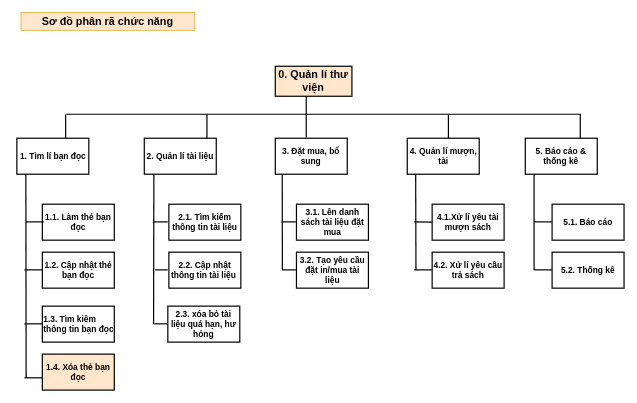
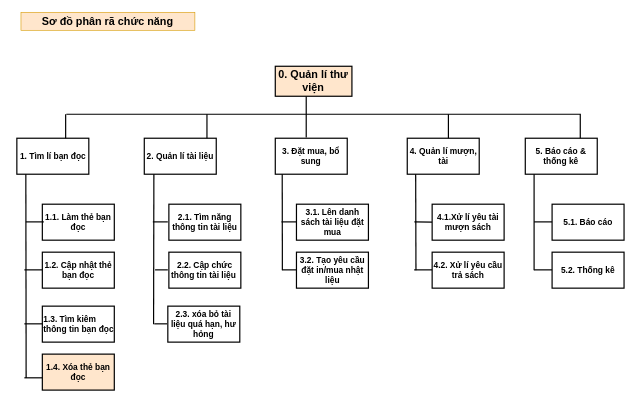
  <mxCell id="0" />
  <mxCell id="1" parent="0" />
  <mxCell id="2" value="&lt;b&gt;&lt;font style=&quot;font-size: 18px;&quot;&gt;0. Quản lí thư viện&lt;/font&gt;&lt;/b&gt;" style="rounded=0;whiteSpace=wrap;html=1;strokeWidth=2;fillColor=#ffe6cc;" parent="1" vertex="1"><mxGeometry x="458.43" y="110" width="127.81" height="50" as="geometry" /></mxCell>
  <mxCell id="3" value="&lt;b&gt;&lt;font style=&quot;font-size: 14px;&quot;&gt;1. Tìm lí bạn đọc&lt;/font&gt;&lt;/b&gt;" style="rounded=0;whiteSpace=wrap;html=1;strokeWidth=2;" parent="1" vertex="1"><mxGeometry x="27.5" y="230" width="120" height="60" as="geometry" /></mxCell>
  <mxCell id="4" value="&lt;font style=&quot;font-size: 14px;&quot;&gt;&lt;b&gt;4. Quản lí mượn, tài&lt;/b&gt;&lt;/font&gt;" style="rounded=0;whiteSpace=wrap;html=1;strokeWidth=2;" parent="1" vertex="1"><mxGeometry x="678.5" y="230" width="120" height="60" as="geometry" /></mxCell>
  <mxCell id="5" value="&lt;font style=&quot;font-size: 14px;&quot;&gt;&lt;b&gt;2. Quản lí tài liệu&lt;/b&gt;&lt;/font&gt;" style="rounded=0;whiteSpace=wrap;html=1;strokeWidth=2;" parent="1" vertex="1"><mxGeometry x="240" y="230" width="120" height="60" as="geometry" /></mxCell>
  <mxCell id="6" value="&lt;b&gt;&lt;font style=&quot;font-size: 14px;&quot;&gt;3. Đặt mua, bổ sung&lt;/font&gt;&lt;/b&gt;" style="rounded=0;whiteSpace=wrap;html=1;strokeWidth=2;" parent="1" vertex="1"><mxGeometry x="458.43" y="230" width="120" height="60" as="geometry" /></mxCell>
  <mxCell id="7" value="&lt;font style=&quot;font-size: 14px;&quot;&gt;&lt;b&gt;5. Báo cáo &amp;amp; thống kê&lt;/b&gt;&lt;/font&gt;" style="rounded=0;whiteSpace=wrap;html=1;strokeWidth=2;" parent="1" vertex="1"><mxGeometry x="875.31" y="230" width="120" height="60" as="geometry" /></mxCell>
  <mxCell id="8" value="&lt;font style=&quot;font-size: 14px;&quot;&gt;&lt;b&gt;1.3. Tìm kiêm thông tin bạn đọc&lt;/b&gt;&lt;/font&gt;" style="rounded=0;whiteSpace=wrap;html=1;strokeWidth=2;align=left;" parent="1" vertex="1"><mxGeometry y="510" width="120" height="60" as="geometry" x="70" /></mxCell>
  <mxCell id="9" value="&lt;b&gt;&lt;font style=&quot;font-size: 14px;&quot;&gt;1.2. Cập nhật thẻ &lt;br&gt;&lt;/font&gt;&lt;/b&gt;&lt;font style=&quot;font-size: 14px;&quot;&gt;&lt;b&gt;bạn đọc&lt;/b&gt;&lt;/font&gt;" style="rounded=0;whiteSpace=wrap;html=1;strokeWidth=2;" parent="1" vertex="1"><mxGeometry y="420" width="120" height="60" as="geometry" x="70" /></mxCell>
  <mxCell id="10" value="&lt;b&gt;&lt;font style=&quot;font-size: 14px;&quot;&gt;1.4. Xóa thẻ bạn đọc&lt;/font&gt;&lt;/b&gt;" style="rounded=0;whiteSpace=wrap;html=1;strokeWidth=2;fillColor=#ffe6cc;" parent="1" vertex="1"><mxGeometry y="590" width="120" height="60" as="geometry" x="70" /></mxCell>
- <mxCell id="11" value="&lt;div style=&quot;&quot;&gt;&lt;b style=&quot;background-color: initial;&quot;&gt;&lt;font style=&quot;font-size: 14px;&quot;&gt;2.1. Tìm kiếm thông tin tài liệu&lt;/font&gt;&lt;/b&gt;&lt;/div&gt;" style="rounded=0;whiteSpace=wrap;html=1;align=center;strokeWidth=2;" parent="1" vertex="1"><mxGeometry x="281" y="340" width="120" height="60" as="geometry" /></mxCell>
+ <mxCell id="11" value="&lt;div style=&quot;&quot;&gt;&lt;b style=&quot;background-color: initial;&quot;&gt;&lt;font style=&quot;font-size: 14px;&quot;&gt;2.1. Tìm năng thông tin tài liệu&lt;/font&gt;&lt;/b&gt;&lt;/div&gt;" style="rounded=0;whiteSpace=wrap;html=1;align=center;strokeWidth=2;" parent="1" vertex="1"><mxGeometry x="281" y="340" width="120" height="60" as="geometry" /></mxCell>
  <mxCell id="12" value="&lt;b&gt;&lt;font style=&quot;font-size: 14px;&quot;&gt;2.3. xóa bỏ tài liệu quá hạn, hư hỏng&lt;/font&gt;&lt;/b&gt;" style="rounded=0;whiteSpace=wrap;html=1;strokeWidth=2;align=center;" parent="1" vertex="1"><mxGeometry x="279.25" y="510" width="120" height="60" as="geometry" /></mxCell>
- <mxCell id="13" value="&lt;b&gt;&lt;font style=&quot;font-size: 14px&quot;&gt;3.2. Tạo yêu cầu đặt in/mua tài liệu&lt;/font&gt;&lt;/b&gt;" style="rounded=0;whiteSpace=wrap;html=1;strokeWidth=2;align=center;" parent="1" vertex="1"><mxGeometry x="493.75" y="420" width="120" height="60" as="geometry" /></mxCell>
+ <mxCell id="13" value="&lt;b&gt;&lt;font style=&quot;font-size: 14px&quot;&gt;3.2. Tạo yêu cầu đặt in/mua nhật liệu&lt;/font&gt;&lt;/b&gt;" style="rounded=0;whiteSpace=wrap;html=1;strokeWidth=2;align=center;" parent="1" vertex="1"><mxGeometry x="493.75" y="420" width="120" height="60" as="geometry" /></mxCell>
  <mxCell id="14" value="&lt;b&gt;&lt;font style=&quot;font-size: 14px&quot;&gt;3.1. Lên danh sách tài liệu đặt mua&lt;/font&gt;&lt;/b&gt;" style="rounded=0;whiteSpace=wrap;html=1;strokeWidth=2;align=center;" parent="1" vertex="1"><mxGeometry x="493.75" y="340" width="120" height="60" as="geometry" /></mxCell>
  <mxCell id="15" value="&lt;b&gt;&lt;font style=&quot;font-size: 14px;&quot;&gt;5.1. Báo cáo&lt;/font&gt;&lt;/b&gt;" style="rounded=0;whiteSpace=wrap;html=1;strokeWidth=2;" parent="1" vertex="1"><mxGeometry x="920" y="340" width="120" height="60" as="geometry" /></mxCell>
  <mxCell id="16" value="&lt;b&gt;&lt;font style=&quot;font-size: 14px;&quot;&gt;5.2. Thống kê&lt;/font&gt;&lt;/b&gt;" style="rounded=0;whiteSpace=wrap;html=1;strokeWidth=2;" parent="1" vertex="1"><mxGeometry x="920" y="420" width="120" height="60" as="geometry" /></mxCell>
  <mxCell id="17" value="" style="endArrow=none;html=1;rounded=0;startArrow=none;strokeWidth=2;" parent="1" source="18" edge="1"><mxGeometry width="50" height="50" relative="1" as="geometry"><mxPoint x="270.5" y="490" as="sourcePoint" /><mxPoint x="320.5" y="440" as="targetPoint" /></mxGeometry></mxCell>
- <mxCell id="18" value="&lt;b&gt;&lt;font style=&quot;font-size: 14px&quot;&gt;2.2. Cập nhật thông tin tài liệu&amp;nbsp;&lt;/font&gt;&lt;/b&gt;" style="rounded=0;whiteSpace=wrap;html=1;strokeWidth=2;align=center;" parent="1" vertex="1"><mxGeometry x="281" y="420" width="120" height="60" as="geometry" /></mxCell>
+ <mxCell id="18" value="&lt;b&gt;&lt;font style=&quot;font-size: 14px&quot;&gt;2.2. Cập chức thông tin tài liệu&amp;nbsp;&lt;/font&gt;&lt;/b&gt;" style="rounded=0;whiteSpace=wrap;html=1;strokeWidth=2;align=center;" parent="1" vertex="1"><mxGeometry x="281" y="420" width="120" height="60" as="geometry" /></mxCell>
  <mxCell id="19" value="" style="endArrow=none;html=1;rounded=0;strokeWidth=2;" parent="1" edge="1"><mxGeometry width="50" height="50" relative="1" as="geometry"><mxPoint x="110" y="190" as="sourcePoint" /><mxPoint x="967" y="230" as="targetPoint" /><Array as="points"><mxPoint x="967" y="190" /></Array></mxGeometry></mxCell>
  <mxCell id="20" value="" style="endArrow=none;html=1;rounded=0;strokeWidth=2;" parent="1" edge="1"><mxGeometry width="50" height="50" relative="1" as="geometry"><mxPoint x="108.87" y="230" as="sourcePoint" /><mxPoint x="108.87" y="190" as="targetPoint" /><Array as="points"><mxPoint x="108.87" y="210" /></Array></mxGeometry></mxCell>
  <mxCell id="21" value="" style="endArrow=none;html=1;rounded=0;strokeWidth=2;" parent="1" edge="1"><mxGeometry width="50" height="50" relative="1" as="geometry"><mxPoint x="344.5" y="230" as="sourcePoint" /><mxPoint x="344.5" y="190" as="targetPoint" /></mxGeometry></mxCell>
  <mxCell id="22" value="" style="endArrow=none;html=1;rounded=0;strokeWidth=2;" parent="1" edge="1"><mxGeometry width="50" height="50" relative="1" as="geometry"><mxPoint x="747.12" y="230" as="sourcePoint" /><mxPoint x="747.12" y="190" as="targetPoint" /></mxGeometry></mxCell>
  <mxCell id="23" value="&lt;b&gt;&lt;font style=&quot;font-size: 14px&quot;&gt;4.2. Xử lí yêu cầu trả sách&lt;/font&gt;&lt;/b&gt;" style="rounded=0;whiteSpace=wrap;html=1;strokeWidth=2;" parent="1" vertex="1"><mxGeometry x="720" y="420" width="120" height="60" as="geometry" /></mxCell>
  <mxCell id="24" value="&lt;b&gt;&lt;font style=&quot;font-size: 14px;&quot;&gt;1.1. Làm thẻ bạn đọc&lt;/font&gt;&lt;/b&gt;" style="rounded=0;whiteSpace=wrap;html=1;strokeWidth=2;align=center;" parent="1" vertex="1"><mxGeometry y="340" width="120" height="60" as="geometry" x="70" /></mxCell>
  <mxCell id="25" value="" style="endArrow=none;html=1;rounded=0;strokeWidth=2;" parent="1" edge="1"><mxGeometry width="50" height="50" relative="1" as="geometry"><mxPoint x="40" y="629.5" as="sourcePoint" /><mxPoint y="629.5" as="targetPoint" x="70" /><Array as="points"><mxPoint x="51.25" y="629.5" /></Array></mxGeometry></mxCell>
  <mxCell id="26" value="" style="endArrow=none;html=1;rounded=0;strokeWidth=2;" parent="1" edge="1"><mxGeometry width="50" height="50" relative="1" as="geometry"><mxPoint x="43" y="630" as="sourcePoint" /><mxPoint x="42.5" y="290" as="targetPoint" /></mxGeometry></mxCell>
  <mxCell id="27" value="" style="endArrow=none;html=1;rounded=0;strokeWidth=2;" parent="1" edge="1"><mxGeometry width="50" height="50" relative="1" as="geometry"><mxPoint x="40" y="449.5" as="sourcePoint" /><mxPoint y="449.5" as="targetPoint" x="70" /></mxGeometry></mxCell>
  <mxCell id="28" value="" style="endArrow=none;html=1;rounded=0;strokeWidth=2;" parent="1" edge="1"><mxGeometry width="50" height="50" relative="1" as="geometry"><mxPoint x="40" y="539.5" as="sourcePoint" /><mxPoint y="539.5" as="targetPoint" x="70" /></mxGeometry></mxCell>
  <mxCell id="29" value="" style="endArrow=none;html=1;rounded=0;strokeWidth=2;" parent="1" edge="1"><mxGeometry width="50" height="50" relative="1" as="geometry"><mxPoint x="20" y="450" as="sourcePoint" /><mxPoint x="20" y="450" as="targetPoint" /></mxGeometry></mxCell>
  <mxCell id="30" value="" style="endArrow=none;html=1;rounded=0;strokeWidth=2;" parent="1" edge="1"><mxGeometry width="50" height="50" relative="1" as="geometry"><mxPoint x="42.5" y="369.5" as="sourcePoint" /><mxPoint x="72.5" y="369.5" as="targetPoint" /></mxGeometry></mxCell>
  <mxCell id="31" value="" style="endArrow=none;html=1;rounded=0;strokeWidth=2;" parent="1" edge="1"><mxGeometry width="50" height="50" relative="1" as="geometry"><mxPoint x="890" y="450" as="sourcePoint" /><mxPoint x="890" y="290" as="targetPoint" /><Array as="points" /></mxGeometry></mxCell>
  <mxCell id="32" value="" style="endArrow=none;html=1;rounded=0;strokeWidth=2;" parent="1" edge="1"><mxGeometry width="50" height="50" relative="1" as="geometry"><mxPoint x="890" y="449.5" as="sourcePoint" /><mxPoint x="920" y="449.5" as="targetPoint" /></mxGeometry></mxCell>
  <mxCell id="33" value="" style="endArrow=none;html=1;rounded=0;strokeWidth=2;" parent="1" edge="1"><mxGeometry width="50" height="50" relative="1" as="geometry"><mxPoint x="890" y="369.5" as="sourcePoint" /><mxPoint x="920" y="369.5" as="targetPoint" /></mxGeometry></mxCell>
  <mxCell id="34" value="" style="endArrow=none;html=1;rounded=0;strokeWidth=2;" parent="1" edge="1"><mxGeometry width="50" height="50" relative="1" as="geometry"><mxPoint x="470.26" y="450" as="sourcePoint" /><mxPoint x="470" y="290" as="targetPoint" /></mxGeometry></mxCell>
  <mxCell id="35" value="" style="endArrow=none;html=1;rounded=0;strokeWidth=2;" parent="1" edge="1"><mxGeometry width="50" height="50" relative="1" as="geometry"><mxPoint x="470" y="449.5" as="sourcePoint" /><mxPoint x="493.75" y="449.5" as="targetPoint" /></mxGeometry></mxCell>
  <mxCell id="36" value="" style="endArrow=none;html=1;rounded=0;strokeWidth=2;" parent="1" edge="1"><mxGeometry width="50" height="50" relative="1" as="geometry"><mxPoint x="468.75" y="369.5" as="sourcePoint" /><mxPoint x="493.75" y="369.5" as="targetPoint" /></mxGeometry></mxCell>
  <mxCell id="37" value="" style="endArrow=none;html=1;rounded=0;strokeWidth=2;" parent="1" edge="1"><mxGeometry width="50" height="50" relative="1" as="geometry"><mxPoint x="255.5" y="540" as="sourcePoint" /><mxPoint x="256" y="290" as="targetPoint" /></mxGeometry></mxCell>
  <mxCell id="38" value="" style="endArrow=none;html=1;rounded=0;strokeWidth=2;" parent="1" edge="1"><mxGeometry width="50" height="50" relative="1" as="geometry"><mxPoint x="256.75" y="539.5" as="sourcePoint" /><mxPoint x="278" y="539.5" as="targetPoint" /></mxGeometry></mxCell>
  <mxCell id="39" value="" style="endArrow=none;html=1;rounded=0;strokeWidth=2;" parent="1" edge="1"><mxGeometry width="50" height="50" relative="1" as="geometry"><mxPoint x="258" y="449.5" as="sourcePoint" /><mxPoint x="279.25" y="449.5" as="targetPoint" /></mxGeometry></mxCell>
  <mxCell id="40" value="" style="endArrow=none;html=1;rounded=0;strokeWidth=2;entryX=0.117;entryY=1;entryDx=0;entryDy=0;entryPerimeter=0;" parent="1" target="4" edge="1"><mxGeometry width="50" height="50" relative="1" as="geometry"><mxPoint x="693" y="450" as="sourcePoint" /><mxPoint x="690" y="300" as="targetPoint" /></mxGeometry></mxCell>
  <mxCell id="41" value="" style="endArrow=none;html=1;rounded=0;strokeWidth=2;entryX=0;entryY=0.5;entryDx=0;entryDy=0;" parent="1" edge="1"><mxGeometry width="50" height="50" relative="1" as="geometry"><mxPoint x="690.38" y="369.58" as="sourcePoint" /><mxPoint x="720" y="370" as="targetPoint" /></mxGeometry></mxCell>
  <mxCell id="42" value="" style="endArrow=none;html=1;rounded=0;strokeColor=#000000;strokeWidth=2;exitX=0.43;exitY=-0.023;exitDx=0;exitDy=0;exitPerimeter=0;" parent="1" source="6" edge="1"><mxGeometry width="50" height="50" relative="1" as="geometry"><mxPoint x="508.13" y="230" as="sourcePoint" /><mxPoint x="510" y="160" as="targetPoint" /></mxGeometry></mxCell>
  <mxCell id="43" value="&lt;b&gt;Sơ đồ phân rã chức năng&lt;/b&gt;" style="text;html=1;strokeColor=#d79b00;fillColor=#ffe6cc;align=center;verticalAlign=middle;whiteSpace=wrap;rounded=0;fontSize=18;" parent="1" vertex="1"><mxGeometry x="34.37" y="20" width="290" height="30" as="geometry" /></mxCell>
  <mxCell id="44" value="" style="endArrow=none;html=1;rounded=0;strokeWidth=2;" parent="1" edge="1"><mxGeometry width="50" height="50" relative="1" as="geometry"><mxPoint x="690" y="449.5" as="sourcePoint" /><mxPoint x="720" y="449.5" as="targetPoint" /></mxGeometry></mxCell>
  <mxCell id="45" value="&lt;span style=&quot;font-size: 14px&quot;&gt;&lt;b&gt;4.1.Xử lí yêu tài mượn sách&lt;/b&gt;&lt;/span&gt;" style="rounded=0;whiteSpace=wrap;html=1;strokeWidth=2;" parent="1" vertex="1"><mxGeometry x="720" y="340" width="120" height="60" as="geometry" /></mxCell>
  <mxCell id="46" value="" style="endArrow=none;html=1;rounded=0;strokeColor=#000000;strokeWidth=2;" parent="1" edge="1"><mxGeometry width="50" height="50" relative="1" as="geometry"><mxPoint x="254.25" y="369.5" as="sourcePoint" /><mxPoint x="279.25" y="369.5" as="targetPoint" /></mxGeometry></mxCell>
